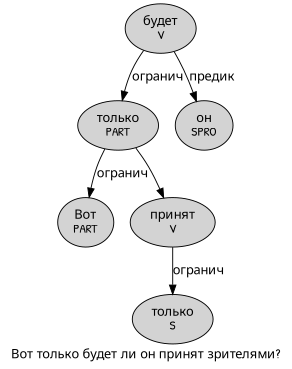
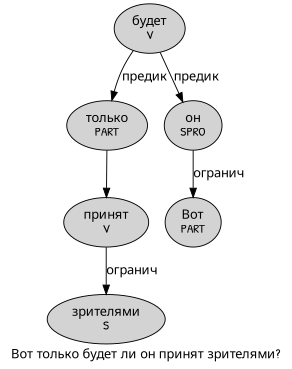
  digraph {
    fontname="Patrick Hand"
    label="Вот только будет ли он принят зрителями?"
    node [fillcolor=lightgray fontname="Patrick Hand" penwidth=1 shape=ellipse style=filled]
    edge [fontname="Patrick Hand"]
    n1 [label="Вот\nPART"]
    n2 [label="только\nPART"]
    n3 [label="принят\nV"]
    n4 [label="будет\nV"]
    n5 [label="он\nSPRO"]
-   n6 [label="только\nS"]
-   n2 -> n1 [label="огранич"]
+   n6 [label="зрителями\nS"]
+   n5 -> n1 [label="огранич"]
    n2 -> n3
    n3 -> n6 [label="огранич"]
-   n4 -> n2 [label="огранич"]
+   n4 -> n2 [label="предик"]
    n4 -> n5 [label="предик"]
  }
